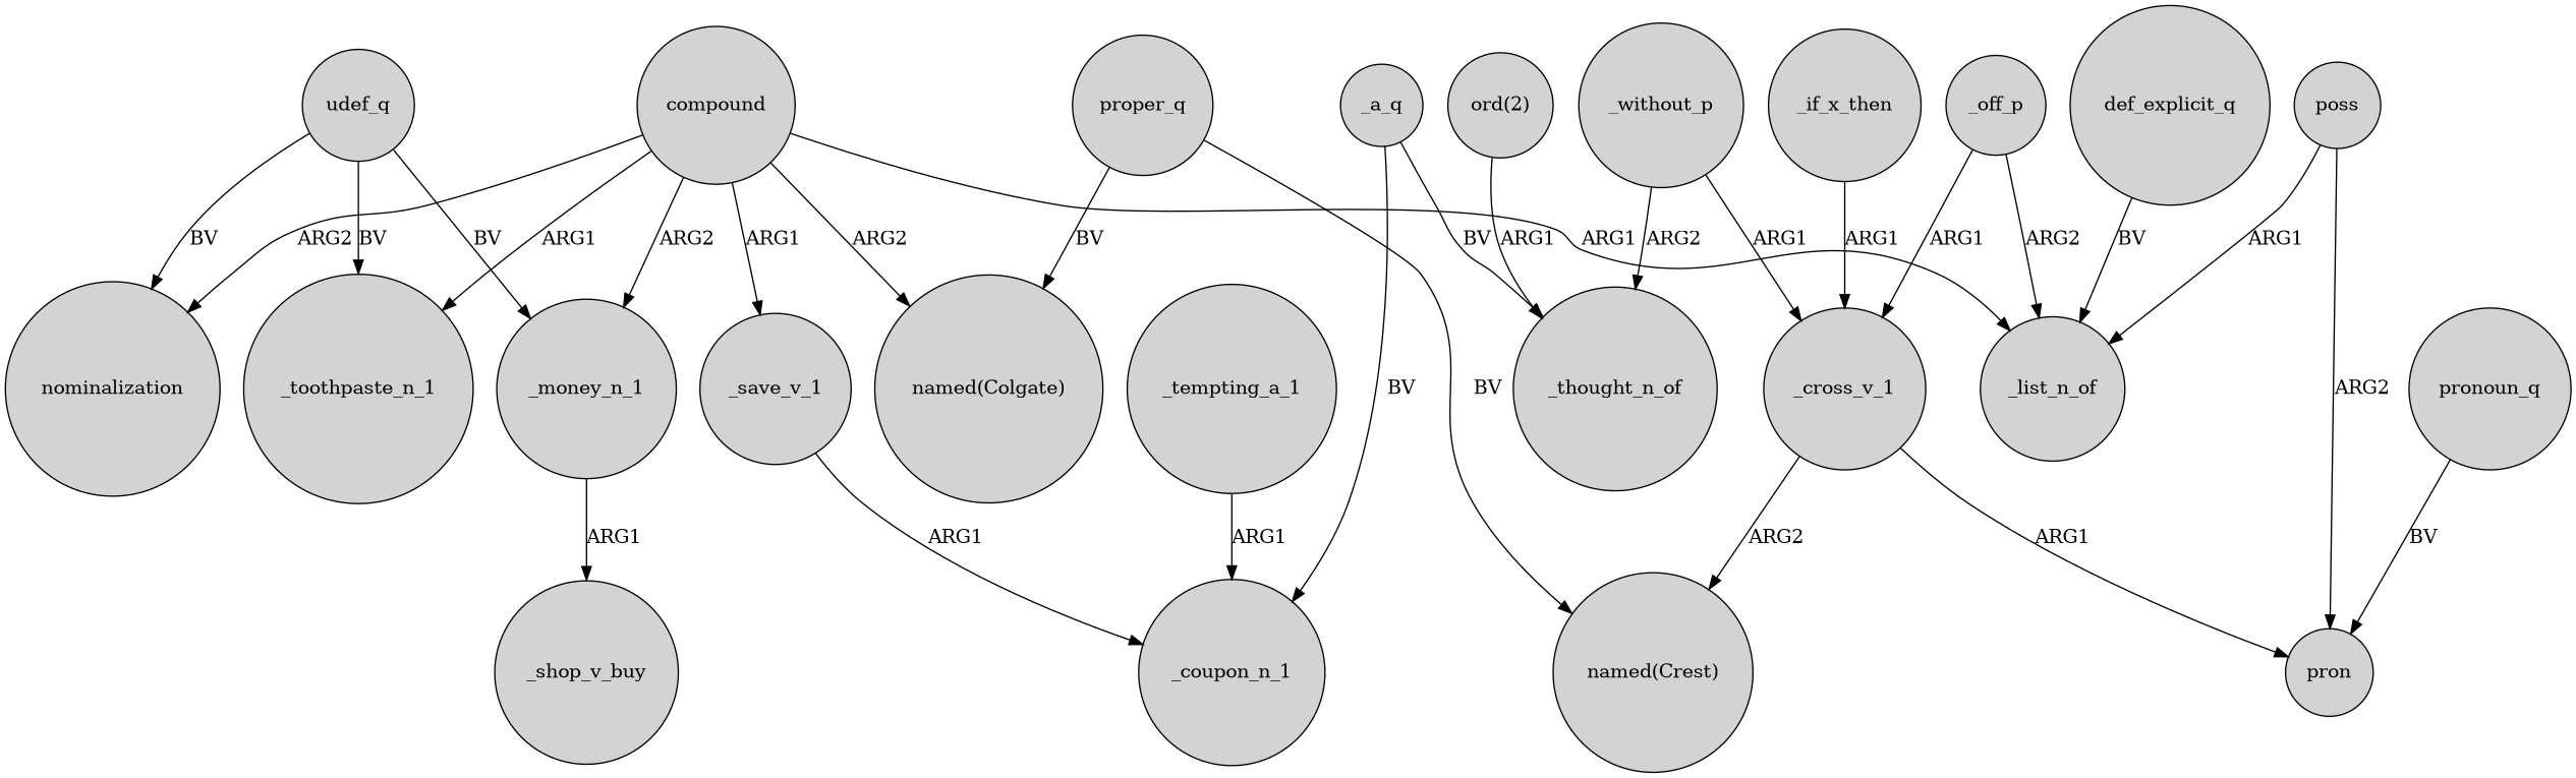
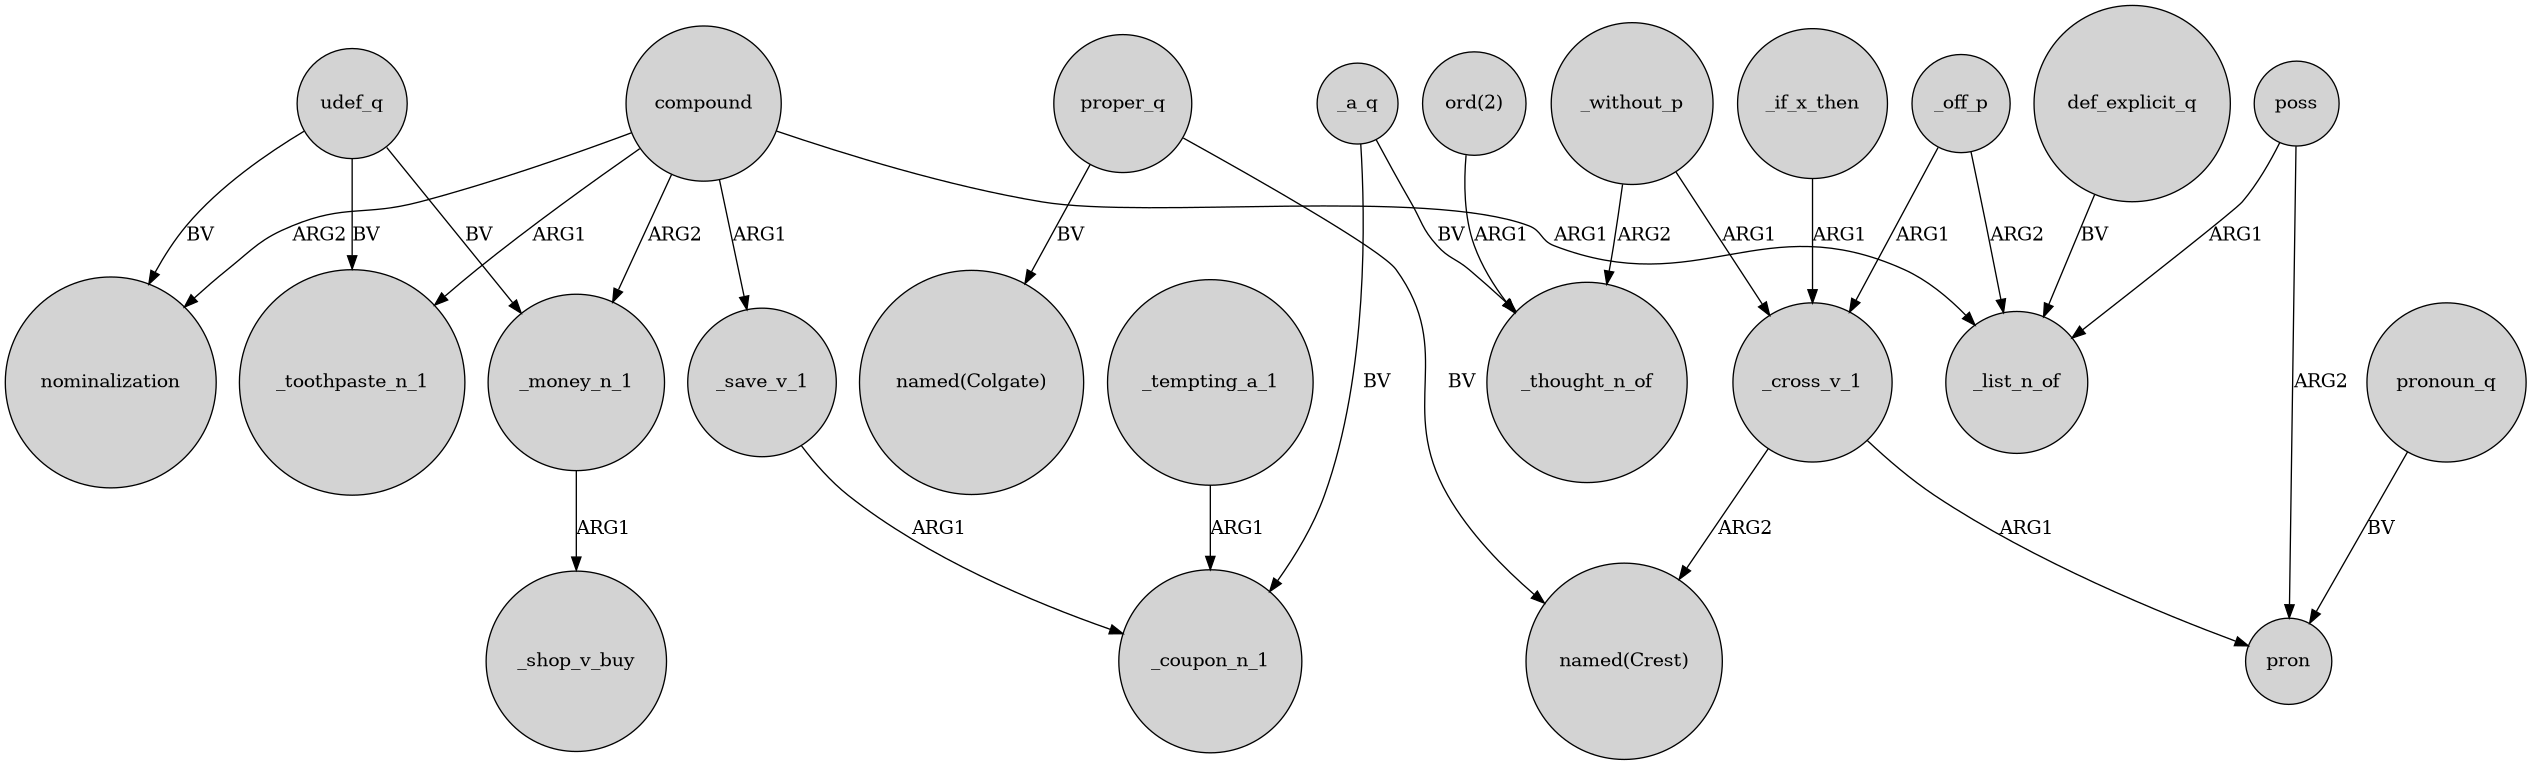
  digraph {
    node [shape=circle style=filled]
    _without_p
    _cross_v_1
    _thought_n_of
    pron
    "named(Crest)"
    _tempting_a_1
    _coupon_n_1
    udef_q
    _money_n_1
    nominalization
    _toothpaste_n_1
    _shop_v_buy
    poss
    _list_n_of
    _save_v_1
    "ord(2)"
    compound
    "named(Colgate)"
    proper_q
    def_explicit_q
    _if_x_then
    pronoun_q
    _a_q
    _off_p
    _without_p -> _cross_v_1 [label=ARG1]
    _without_p -> _thought_n_of [label=ARG2]
    _cross_v_1 -> pron [label=ARG1]
    _cross_v_1 -> "named(Crest)" [label=ARG2]
    _tempting_a_1 -> _coupon_n_1 [label=ARG1]
    udef_q -> _money_n_1 [label=BV]
    udef_q -> nominalization [label=BV]
    udef_q -> _toothpaste_n_1 [label=BV]
    _money_n_1 -> _shop_v_buy [label=ARG1]
    poss -> pron [label=ARG2]
    poss -> _list_n_of [label=ARG1]
    _save_v_1 -> _coupon_n_1 [label=ARG1]
    "ord(2)" -> _thought_n_of [label=ARG1]
    compound -> _money_n_1 [label=ARG2]
    compound -> nominalization [label=ARG2]
    compound -> _toothpaste_n_1 [label=ARG1]
    compound -> _list_n_of [label=ARG1]
    compound -> _save_v_1 [label=ARG1]
-   compound -> "named(Colgate)" [label=ARG2]
    proper_q -> "named(Crest)" [label=BV]
    proper_q -> "named(Colgate)" [label=BV]
    def_explicit_q -> _list_n_of [label=BV]
    _if_x_then -> _cross_v_1 [label=ARG1]
    pronoun_q -> pron [label=BV]
    _a_q -> _thought_n_of [label=BV]
    _a_q -> _coupon_n_1 [label=BV]
    _off_p -> _cross_v_1 [label=ARG1]
    _off_p -> _list_n_of [label=ARG2]
  }
